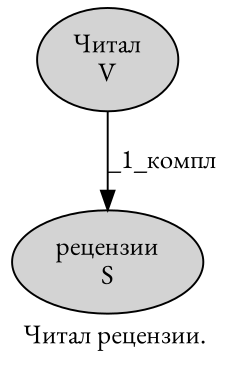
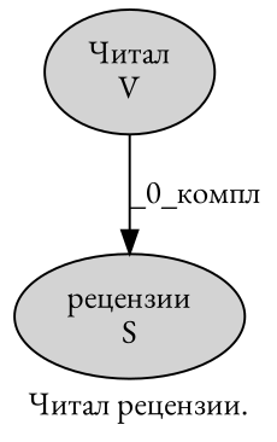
  digraph {
    label="Читал рецензии."
    fontname="EB Garamond"
    node [fillcolor=lightgray penwidth=1 shape=ellipse style=filled fontname="EB Garamond"]
    n1 [label="Читал\nV"]
    n2 [label="рецензии\nS"]
-   n1 -> n2 [label="_1_компл" fontname="EB Garamond"]
+   n1 -> n2 [label="_0_компл" fontname="EB Garamond"]
  }
